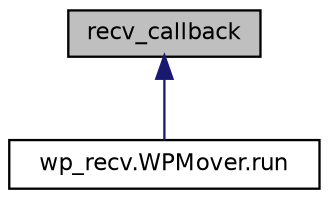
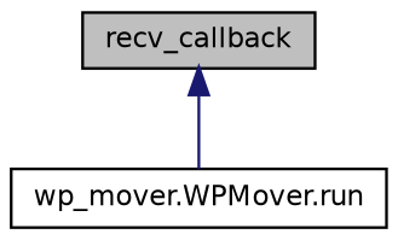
  digraph {
    rankdir=TB
    node [color=black fontname=Helvetica fontsize=10 shape=record style=filled]
    n1 [fillcolor=grey75 fontcolor=black height=0.2 label=recv_callback width=0.4]
-   n2 [fillcolor=white height=0.2 label="wp_recv.WPMover.run" width=0.4]
+   n2 [fillcolor=white height=0.2 label="wp_mover.WPMover.run" width=0.4]
    n1 -> n2 [color=midnightblue dir=back fontname=Helvetica fontsize=10 labelfontname=Helvetica labelfontsize=10 style=solid]
  }
